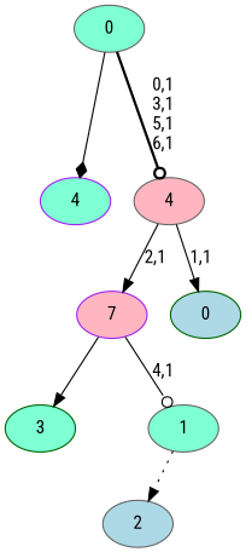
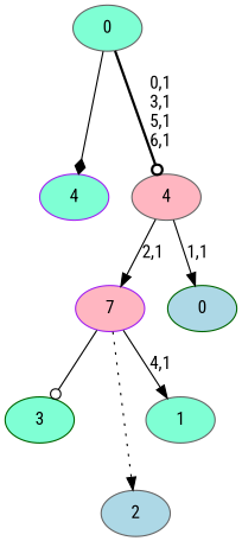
  digraph {
    fontname="Roboto Condensed"
    node [color=gray40 fillcolor=aquamarine fontname="Roboto Condensed" style=filled]
    edge [arrowhead=normal fontname="Roboto Condensed" style=solid]
    n1 [color=purple label=4]
    n2 [color=darkgreen label=3]
    n3 [fillcolor=lightblue label=2]
    n4 [label=1]
    7 [color=purple fillcolor=lightpink]
    n6 [color=darkgreen fillcolor=lightblue label=0]
    4 [fillcolor=lightpink]
    0
-   7 -> n2
-   n4 -> n3 [style=dotted]
-   7 -> n4 [arrowhead=odot label="4,1"]
+   7 -> n2 [arrowhead=odot]
+   7 -> n3 [style=dotted]
+   7 -> n4 [label="4,1"]
    4 -> 7 [label="2,1"]
    4 -> n6 [label="1,1"]
    0 -> n1 [arrowhead=diamond]
    0 -> 4 [arrowhead=odot label="0,1\n3,1\n5,1\n6,1" style=bold]
  }
